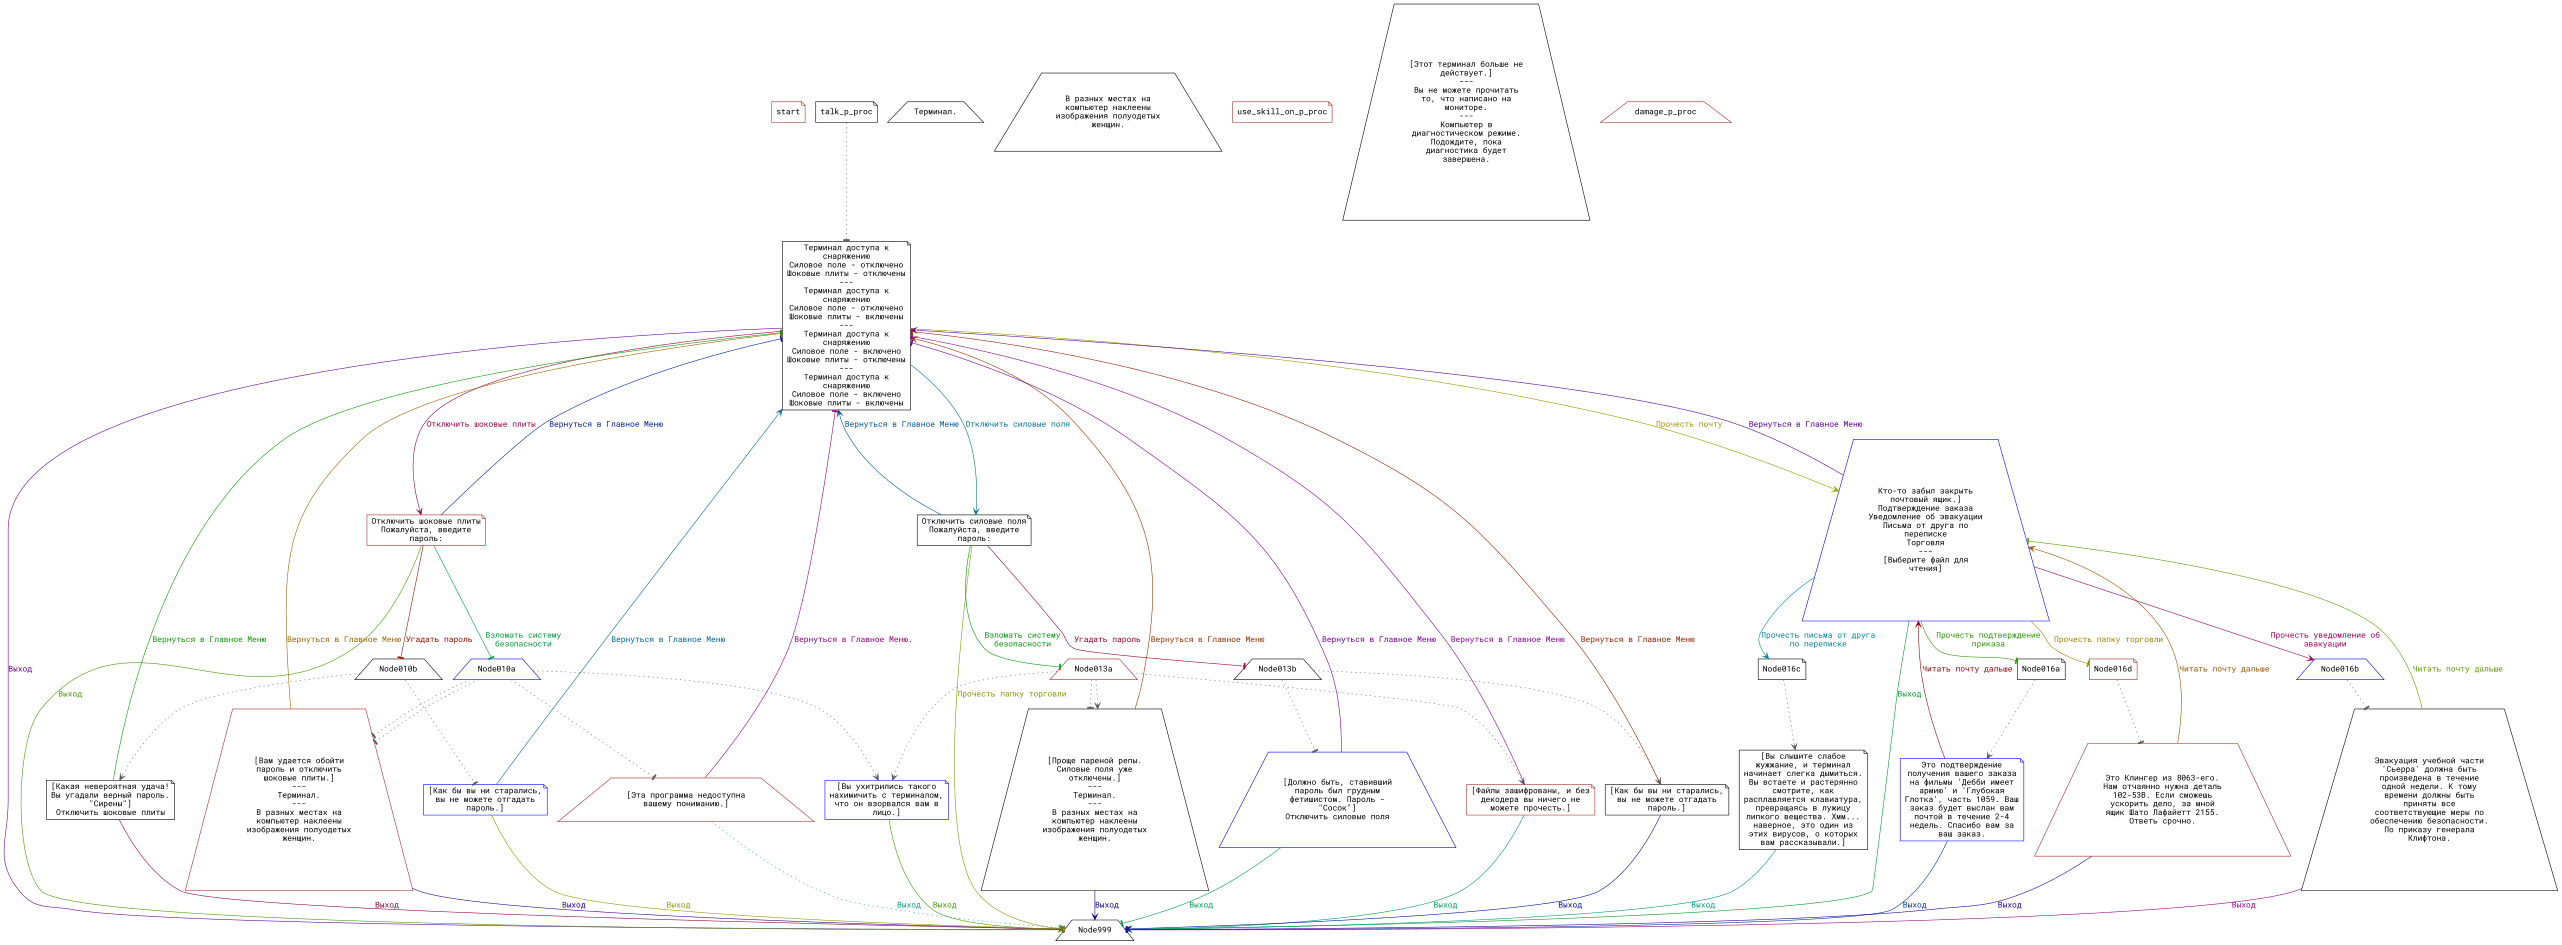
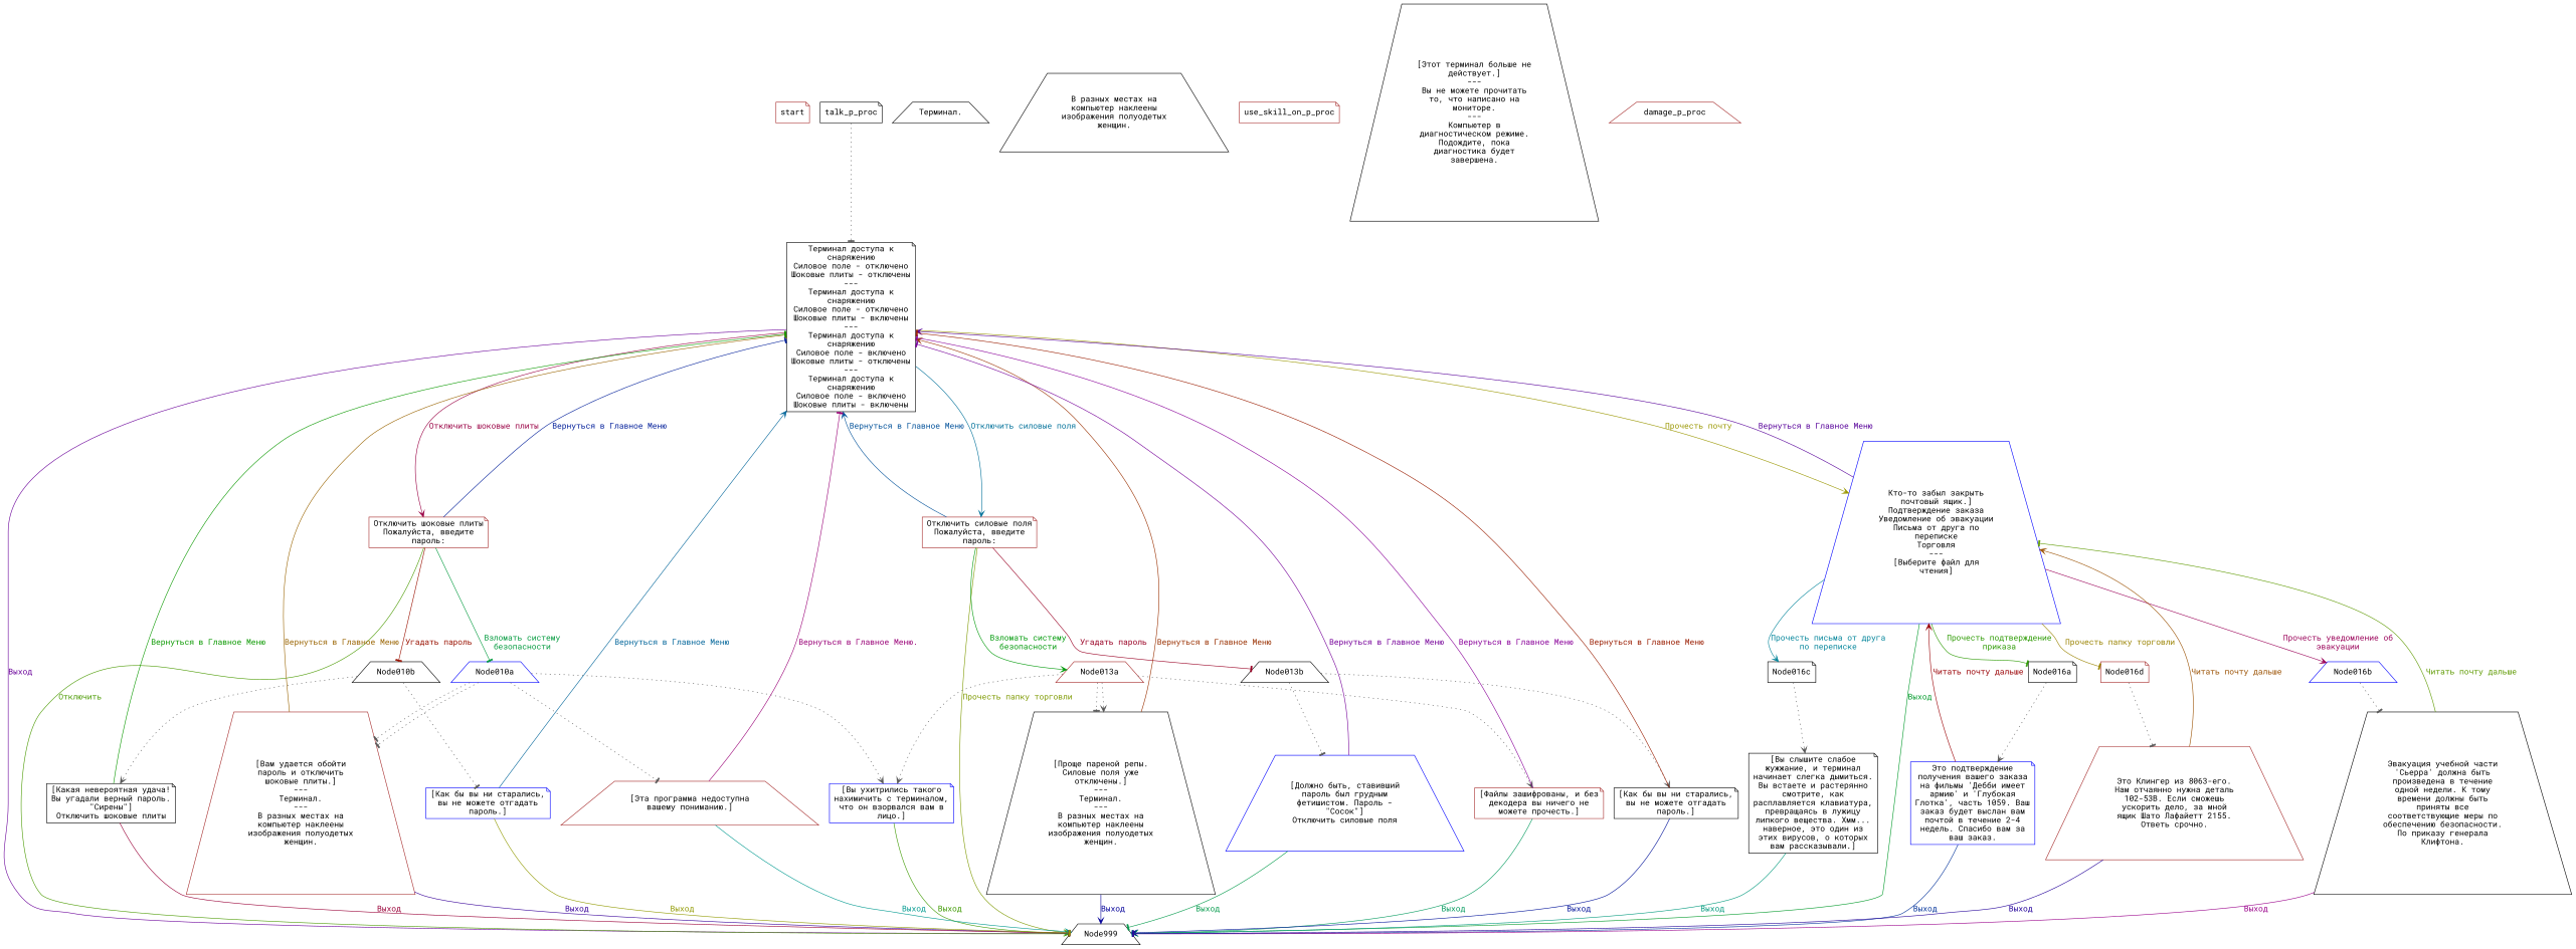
  digraph {
    fontname="Roboto Mono"
    node [color=black fillcolor="#FFFFFF" fontname="Roboto Mono" shape=trapezium style=filled]
    edge [arrowhead=tee color="#555555" fontname="Roboto Mono"]
    start [color=brown shape=note]
    talk_p_proc [shape=note]
    n3 [label="Терминал доступа к\nснаряжению\nСиловое поле - отключено\nШоковые плиты - отключены\n---\nТерминал доступа к\nснаряжению\nСиловое поле - отключено\nШоковые плиты - включены\n---\nТерминал доступа к\nснаряжению\nСиловое поле - включено\nШоковые плиты - отключены\n---\nТерминал доступа к\nснаряжению\nСиловое поле - включено\nШоковые плиты - включены" shape=note]
    Node999
    n5 [color=brown label="Отключить шоковые плиты\nПожалуйста, введите\nпароль:" shape=note]
-   n6 [label="Отключить силовые поля\nПожалуйста, введите\nпароль:" shape=note]
+   n6 [color=brown label="Отключить силовые поля\nПожалуйста, введите\nпароль:" shape=note]
    n7 [color=blue label="Кто-то забыл закрыть\nпочтовый ящик.]\nПодтверждение заказа\nУведомление об эвакуации\nПисьма от друга по\nпереписке\nТорговля\n---\n[Выберите файл для\nчтения]"]
    Node010a [color=blue]
    Node010b
    Node013a [color=brown]
    Node013b
    Node016a [shape=note]
    Node016b [color=blue]
    Node016c [shape=note]
    Node016d [color=brown shape=note]
    n16 [label="Терминал."]
    n17 [label="В разных местах на\nкомпьютер наклеены\nизображения полуодетых\nженщин."]
    use_skill_on_p_proc [color=brown shape=note]
    n19 [label="[Этот терминал больше не\nдействует.]\n---\nВы не можете прочитать\nто, что написано на\nмониторе.\n---\nКомпьютер в\nдиагностическом режиме.\nПодождите, пока\nдиагностика будет\nзавершена."]
    damage_p_proc [color=brown]
    n21 [color=brown label="[Вам удается обойти\nпароль и отключить\nшоковые плиты.]\n---\nТерминал.\n---\nВ разных местах на\nкомпьютер наклеены\nизображения полуодетых\nженщин."]
    n22 [color=blue label="[Вы ухитрились такого\nнахимичить с терминалом,\nчто он взорвался вам в\nлицо.]" shape=note]
    n23 [color=brown label="[Эта программа недоступна\nвашему пониманию.]"]
    n24 [label="[Какая невероятная удача!\nВы угадали верный пароль.\n\"Сирены\"]\nОтключить шоковые плиты" shape=note]
    n25 [color=blue label="[Как бы вы ни старались,\nвы не можете отгадать\nпароль.]" shape=note]
    n26 [label="[Проще пареной репы.\nСиловые поля уже\nотключены.]\n---\nТерминал.\n---\nВ разных местах на\nкомпьютер наклеены\nизображения полуодетых\nженщин."]
    n27 [color=brown label="[Файлы зашифрованы, и без\nдекодера вы ничего не\nможете прочесть.]" shape=note]
    n28 [color=blue label="[Должно быть, ставивший\nпароль был грудным\nфетишистом. Пароль -\n\"Сосок\"]\nОтключить силовые поля"]
    n29 [label="[Как бы вы ни старались,\nвы не можете отгадать\nпароль.]" shape=note]
    n30 [color=blue label="Это подтверждение\nполучения вашего заказа\nна фильмы 'Дебби имеет\nармию' и 'Глубокая\nГлотка', часть 1059. Ваш\nзаказ будет выслан вам\nпочтой в течение 2-4\nнедель. Спасибо вам за\nваш заказ." shape=note]
    n31 [label="Эвакуация учебной части\n'Сьерра' должна быть\nпроизведена в течение\nодной недели. К тому\nвремени должны быть\nприняты все\nсоответствующие меры по\nобеспечению безопасности.\nПо приказу генерала\nКлифтона."]
    n32 [label="[Вы слышите слабое\nжужжание, и терминал\nначинает слегка дымиться.\nВы встаете и растерянно\nсмотрите, как\nрасплавляется клавиатура,\nпревращаясь в лужицу\nлипкого вещества. Хмм...\nнаверное, это один из\nэтих вирусов, о которых\nвам рассказывали.]" shape=note]
    n33 [color=brown label="Это Клингер из 8063-его.\nНам отчаянно нужна деталь\n102-53B. Если сможешь\nускорить дело, за мной\nящик Шато Лафайетт 2155.\nОтветь срочно."]
    talk_p_proc -> n3 [style=dotted]
    n3 -> Node999 [color="#690099" fontcolor="#690099" label="Выход"]
    n3 -> n5 [arrowhead=vee color="#990043" fontcolor="#990043" label="Отключить шоковые плиты"]
    n3 -> n6 [arrowhead=vee color="#007099" fontcolor="#007099" label="Отключить силовые поля"]
    n3 -> n7 [arrowhead=vee color="#999600" fontcolor="#999600" label="Прочесть почту"]
    n5 -> n3 [color="#001D99" fontcolor="#001D99" label="Вернуться в Главное Меню"]
-   n5 -> Node999 [color="#499900" fontcolor="#499900" label="Выход"]
+   n5 -> Node999 [color="#499900" fontcolor="#499900" label="Отключить"]
    n5 -> Node010a [color="#00993C" fontcolor="#00993C" label="Взломать систему\nбезопасности"]
    n5 -> Node010b [color="#991000" fontcolor="#991000" label="Угадать пароль"]
    n6 -> n3 [arrowhead=vee color="#005099" fontcolor="#005099" label="Вернуться в Главное Меню"]
    n6 -> Node999 [arrowhead=vee color="#7D9900" fontcolor="#7D9900" label="Прочесть папку торговли"]
-   n6 -> Node013a [color="#009909" fontcolor="#009909" label="Взломать систему\nбезопасности"]
+   n6 -> Node013a [arrowhead=vee color="#009909" fontcolor="#009909" label="Взломать систему\nбезопасности"]
    n6 -> Node013b [color="#990023" fontcolor="#990023" label="Угадать пароль"]
    n7 -> n3 [arrowhead=vee color="#560099" fontcolor="#560099" label="Вернуться в Главное Меню"]
    n7 -> Node999 [arrowhead=vee color="#009929" fontcolor="#009929" label="Выход"]
    n7 -> Node016a [color="#2A9900" fontcolor="#2A9900" label="Прочесть подтверждение\nприказа"]
    n7 -> Node016b [arrowhead=vee color="#990057" fontcolor="#990057" label="Прочесть уведомление об\nэвакуации"]
    n7 -> Node016c [arrowhead=vee color="#008399" fontcolor="#008399" label="Прочесть письма от друга\nпо переписке"]
    n7 -> Node016d [color="#998200" fontcolor="#998200" label="Прочесть папку торговли"]
    Node010a -> n21 [style=dotted]
    Node010a -> n21 [style=dotted]
    Node010a -> n22 [arrowhead=vee style=dotted]
    Node010a -> n23 [style=dotted]
    Node010b -> n24 [arrowhead=vee style=dotted]
    Node010b -> n25 [style=dotted]
    Node013a -> n22 [arrowhead=vee style=dotted]
    Node013a -> n26 [style=dotted]
    Node013a -> n26 [arrowhead=vee style=dotted]
    Node013a -> n27 [arrowhead=vee style=dotted]
    Node013b -> n28 [style=dotted]
    Node013b -> n29 [arrowhead=vee style=dotted]
    Node016a -> n30 [arrowhead=vee style=dotted]
    Node016b -> n31 [style=dotted]
    Node016c -> n32 [arrowhead=vee style=dotted]
    Node016d -> n33 [style=dotted]
    n21 -> n3 [color="#996300" fontcolor="#996300" label="Вернуться в Главное Меню"]
    n21 -> Node999 [color="#360099" fontcolor="#360099" label="Выход"]
    n22 -> Node999 [arrowhead=vee color="#3D9900" fontcolor="#3D9900" label="Выход"]
    n23 -> n3 [color="#990076" fontcolor="#990076" label="Вернуться в Главное Меню."]
-   n23 -> Node999 [arrowhead=vee color="#00998F" fontcolor="#00998F" label="Выход" style=dotted]
+   n23 -> Node999 [arrowhead=vee color="#00998F" fontcolor="#00998F" label="Выход"]
    n24 -> n3 [color="#0A9900" fontcolor="#0A9900" label="Вернуться в Главное Меню"]
    n24 -> Node999 [color="#990037" fontcolor="#990037" label="Выход"]
    n25 -> n3 [arrowhead=vee color="#006499" fontcolor="#006499" label="Вернуться в Главное Меню"]
    n25 -> Node999 [color="#909900" fontcolor="#909900" label="Выход"]
    n26 -> n3 [arrowhead=vee color="#992F00" fontcolor="#992F00" label="Вернуться в Главное Меню"]
    n26 -> Node999 [arrowhead=vee color="#030099" fontcolor="#030099" label="Выход"]
    n27 -> n3 [color="#890099" fontcolor="#890099" label="Вернуться в Главное Меню"]
    n27 -> Node999 [arrowhead=vee color="#00995C" fontcolor="#00995C" label="Выход"]
    n28 -> n3 [color="#750099" fontcolor="#750099" label="Вернуться в Главное Меню"]
    n28 -> Node999 [color="#009949" fontcolor="#009949" label="Выход"]
    n29 -> n3 [color="#991C00" fontcolor="#991C00" label="Вернуться в Главное Меню"]
    n29 -> Node999 [arrowhead=vee color="#001199" fontcolor="#001199" label="Выход"]
    n30 -> Node999 [color="#003099" fontcolor="#003099" label="Выход"]
    n30 -> n7 [arrowhead=vee color="#990004" fontcolor="#990004" label="Читать почту дальше"]
    n31 -> Node999 [color="#99008A" fontcolor="#99008A" label="Выход"]
    n31 -> n7 [color="#5D9900" fontcolor="#5D9900" label="Читать почту дальше"]
    n32 -> Node999 [color="#00997C" fontcolor="#00997C" label="Выход"]
    n33 -> Node999 [color="#220099" fontcolor="#220099" label="Выход"]
    n33 -> n7 [arrowhead=vee color="#994F00" fontcolor="#994F00" label="Читать почту дальше"]
  }
